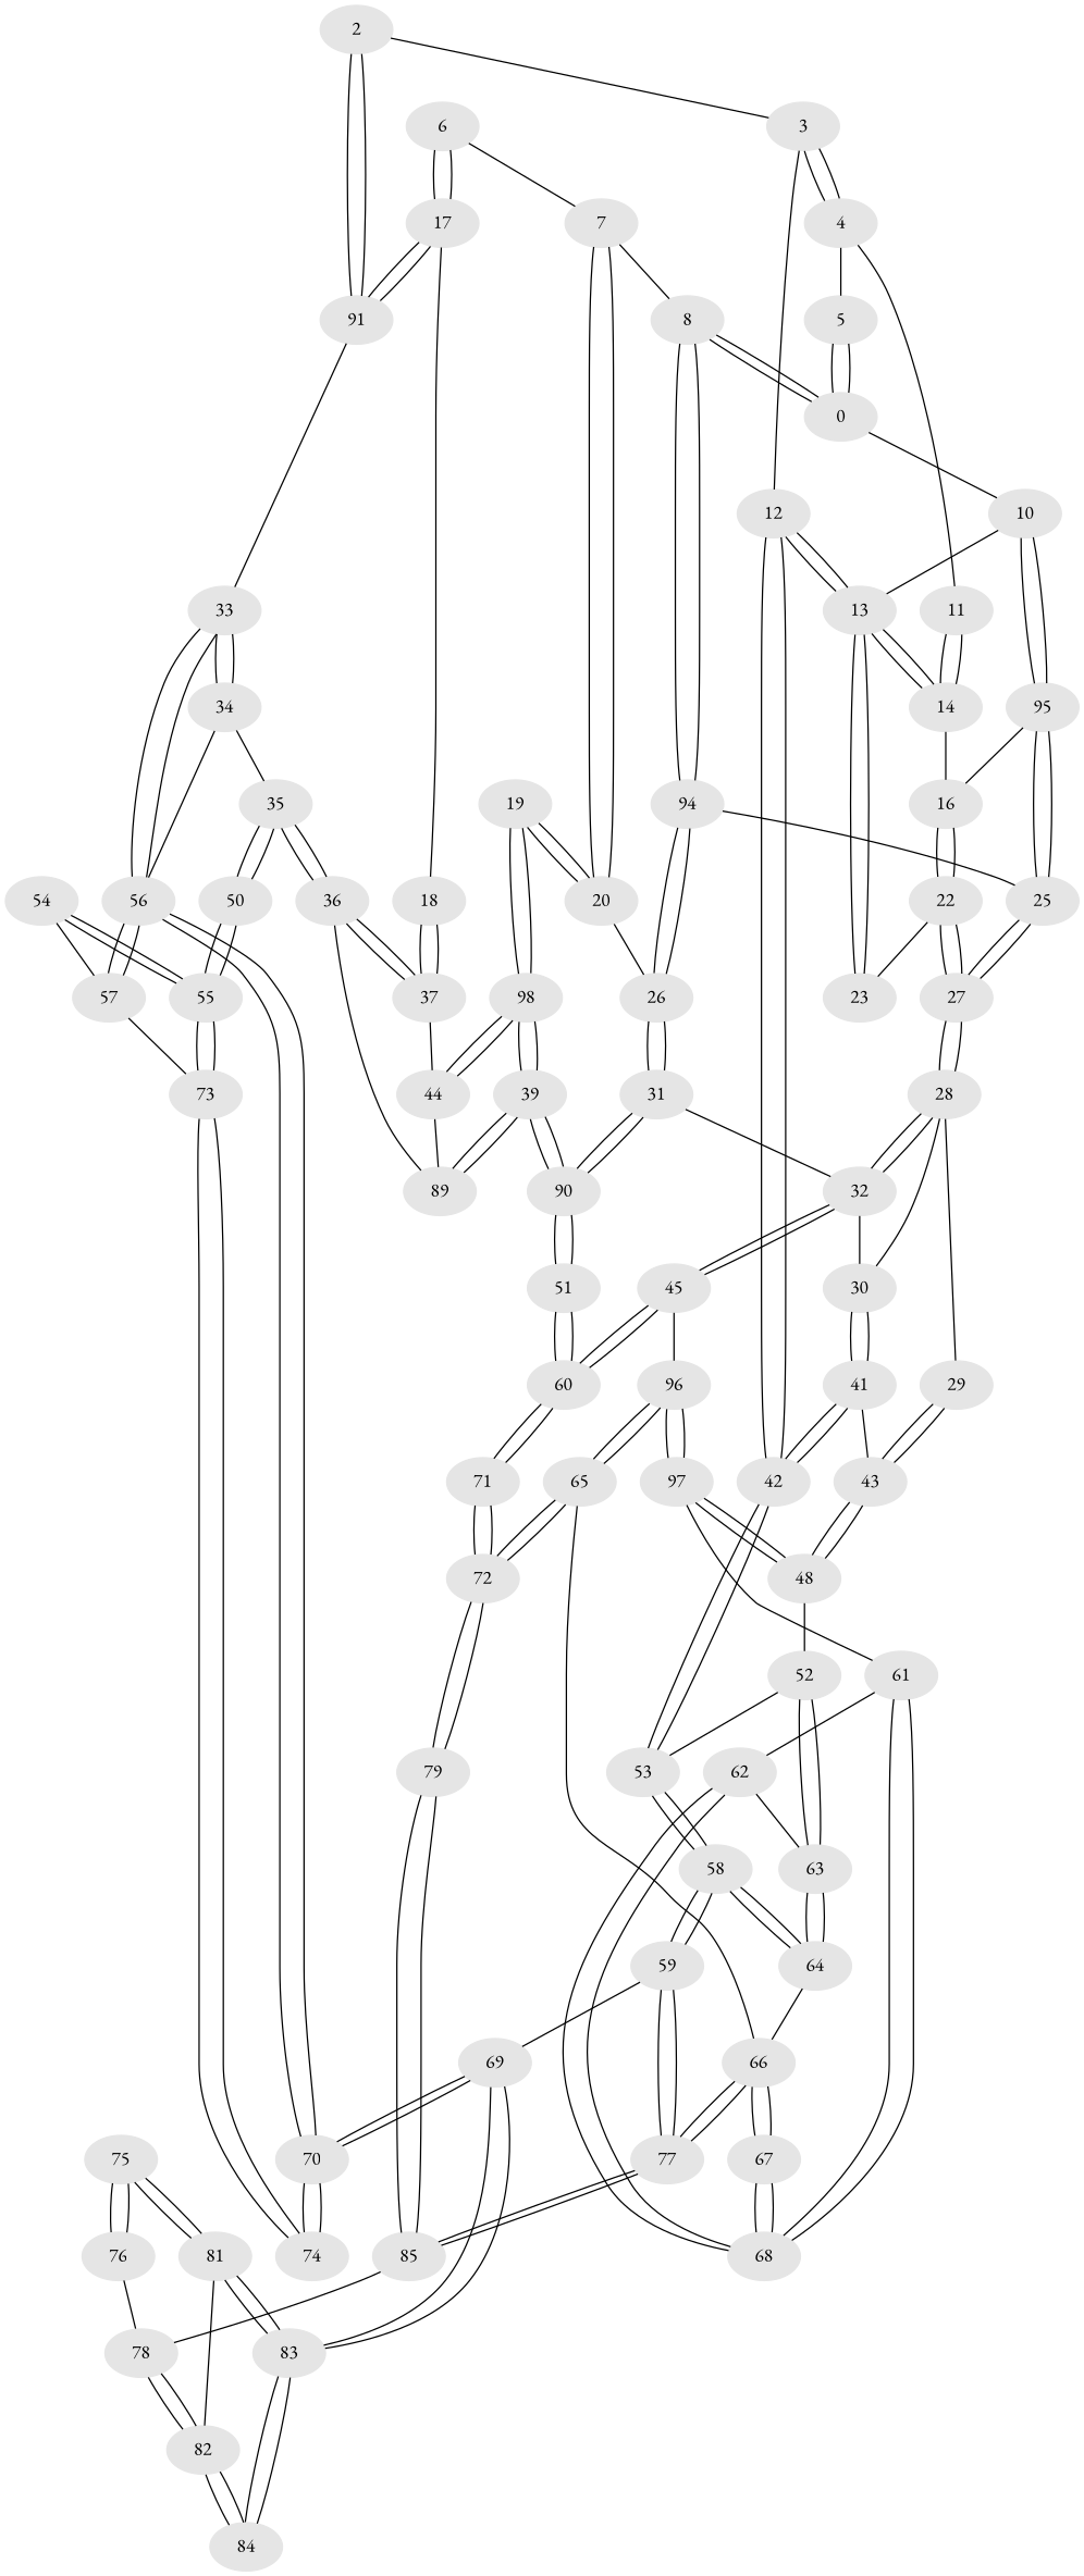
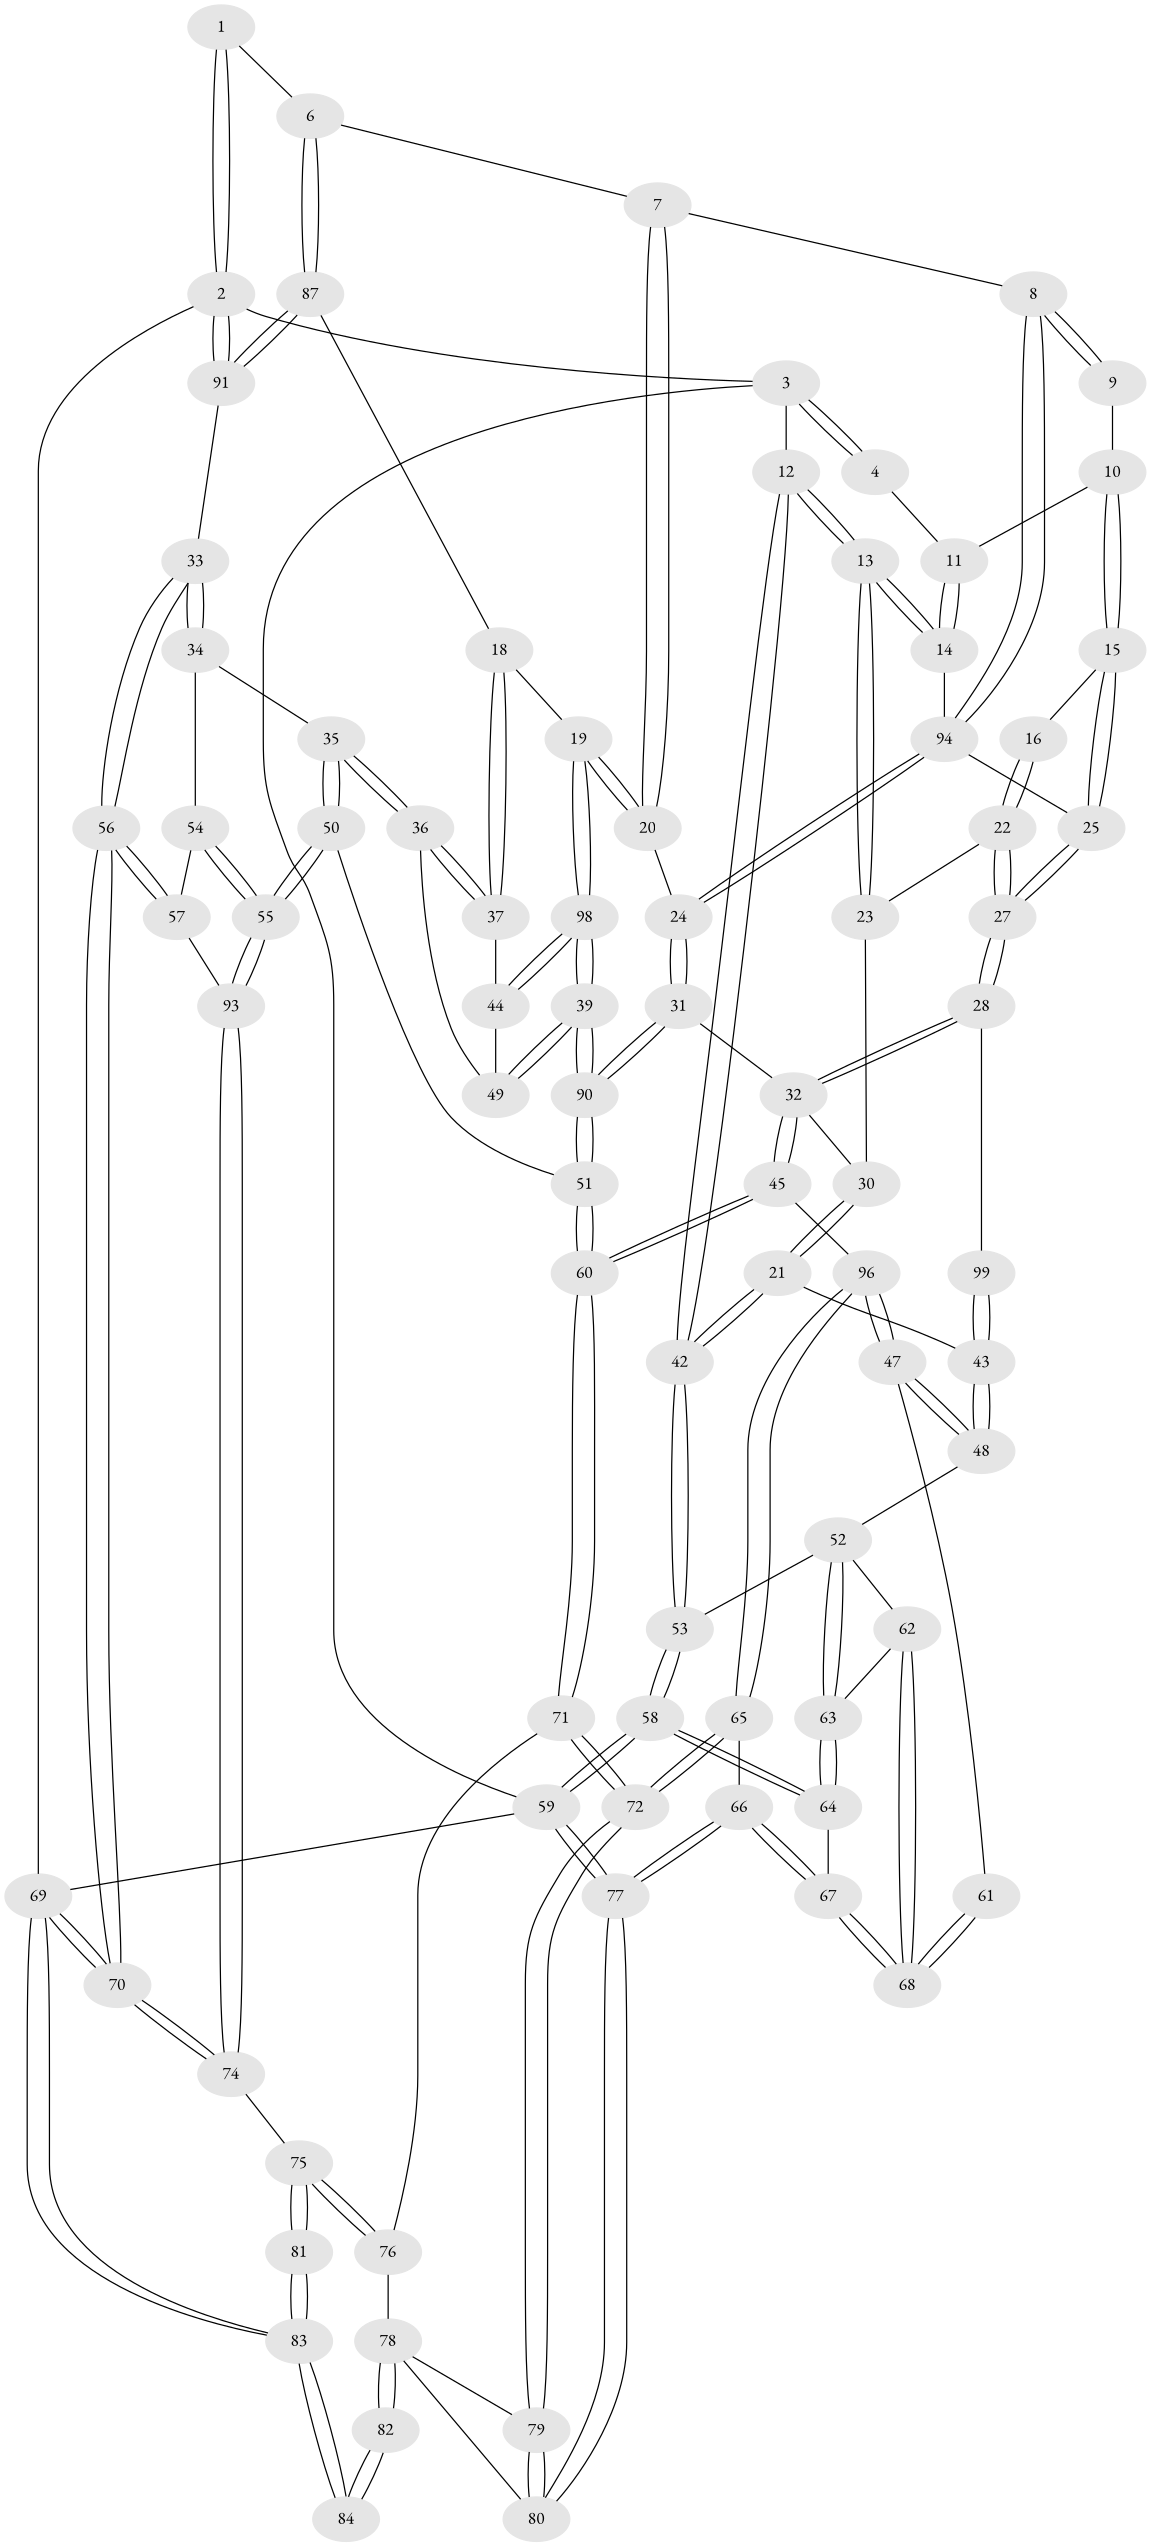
  graph {
    fontname="EB Garamond"
    node [color=gray90 fontname="EB Garamond" style=filled]
    edge [fontname="EB Garamond"]
+   1
    2
    6
    3
    n5 [label=91]
    69
    7
-   17
+   17 [label=87]
    4
    12
    59
    33
    70
    83
-   5
    11
    13
    42
    77
-   9 [label=0]
+   9
    14
    10
    8
    20
    18
    n26 [label=94]
-   26
+   26 [label=24]
    25
-   15 [label=95]
+   15
    16
    23
    53
    30
    22
    27
    19
    37
    n38 [label=98]
    44
    39
    31
    34
    56
    28
-   41
+   41 [label=21]
    32
    n47 [label=90]
-   29
+   29 [label=99]
    43
    45
    48
    51
    n53 [label=96]
    60
    35
    54
    57
    36
    50
    55
-   49 [label=89]
+   49
    58
    52
-   47 [label=97]
+   47
    65
    71
    61
    66
    72
    62
    68
    63
-   73
+   73 [label=93]
    64
    74
    67
-   80 [label=85]
+   80
    76
    79
    84
    75
    78
    81
    82
+   1 -- 2
+   1 -- 2
+   1 -- 6
    2 -- 3
    2 -- n5
    2 -- n5
+   2 -- 69
    6 -- 7
    6 -- 17
    6 -- 17
    3 -- 4
    3 -- 4
    3 -- 12
+   3 -- 59
    n5 -- 33
    69 -- 70
    69 -- 70
    69 -- 83
    69 -- 83
    7 -- 8
    7 -- 20
    7 -- 20
    17 -- n5
    17 -- n5
    17 -- 18
-   4 -- 5
    4 -- 11
    12 -- 13
    12 -- 13
    12 -- 42
    12 -- 42
    59 -- 69
    59 -- 77
    59 -- 77
    33 -- 34
    33 -- 34
    33 -- 56
    33 -- 56
    70 -- 74
    70 -- 74
    83 -- 84
    83 -- 84
-   5 -- 9
-   5 -- 9
    11 -- 14
    11 -- 14
    13 -- 14
    13 -- 14
    13 -- 23
    13 -- 23
    42 -- 53
    42 -- 53
    77 -- 80
    77 -- 80
    9 -- 10
-   14 -- 16
-   10 -- 13
+   14 -- n26
+   10 -- 11
    10 -- 15
    10 -- 15
    8 -- 9
    8 -- 9
    8 -- n26
    8 -- n26
    20 -- 26
+   18 -- 19
    18 -- 37
    18 -- 37
    n26 -- 26
    n26 -- 26
    n26 -- 25
    26 -- 31
    26 -- 31
    25 -- 27
    25 -- 27
    15 -- 25
    15 -- 25
    15 -- 16
    16 -- 22
    16 -- 22
-   28 -- 30
+   23 -- 30
    53 -- 58
    53 -- 58
    30 -- 41
    30 -- 41
    22 -- 23
    22 -- 27
    22 -- 27
    27 -- 28
    27 -- 28
    19 -- 20
    19 -- 20
    19 -- n38
    19 -- n38
    37 -- 44
    n38 -- 44
    n38 -- 44
    n38 -- 39
    n38 -- 39
    44 -- 49
    39 -- n47
    39 -- n47
    39 -- 49
    39 -- 49
    31 -- 32
    31 -- n47
    31 -- n47
    34 -- 35
-   34 -- 56
+   34 -- 54
    56 -- 70
    56 -- 70
    56 -- 57
    56 -- 57
    28 -- 32
    28 -- 32
    28 -- 29
    41 -- 42
    41 -- 42
    41 -- 43
    32 -- 30
    32 -- 45
    32 -- 45
    n47 -- 51
    n47 -- 51
    29 -- 43
    29 -- 43
    43 -- 48
    43 -- 48
    45 -- n53
    45 -- 60
    45 -- 60
    48 -- 52
    51 -- 60
    51 -- 60
    n53 -- 47
    n53 -- 47
    n53 -- 65
    n53 -- 65
    60 -- 71
    60 -- 71
    35 -- 36
    35 -- 36
    35 -- 50
    35 -- 50
    54 -- 57
    54 -- 55
    54 -- 55
    57 -- 73
    36 -- 37
    36 -- 37
    36 -- 49
+   50 -- 51
    50 -- 55
    50 -- 55
    55 -- 73
    55 -- 73
    58 -- 59
    58 -- 59
    58 -- 64
    58 -- 64
    52 -- 53
    52 -- 63
    52 -- 63
    47 -- 48
    47 -- 48
    47 -- 61
    65 -- 66
    65 -- 72
    65 -- 72
    71 -- 72
    71 -- 72
-   61 -- 62
+   71 -- 76
+   52 -- 62
    61 -- 68
    61 -- 68
    66 -- 77
    66 -- 77
    66 -- 67
    66 -- 67
    72 -- 79
    72 -- 79
    62 -- 68
    62 -- 68
    62 -- 63
    63 -- 64
    63 -- 64
    73 -- 74
    73 -- 74
-   64 -- 66
+   64 -- 67
+   74 -- 75
    67 -- 68
    67 -- 68
    80 -- 78
    76 -- 78
    79 -- 80
    79 -- 80
    75 -- 76
    75 -- 76
    75 -- 81
    75 -- 81
+   78 -- 79
    78 -- 82
    78 -- 82
    81 -- 83
    81 -- 83
-   81 -- 82
    82 -- 84
    82 -- 84
  }
